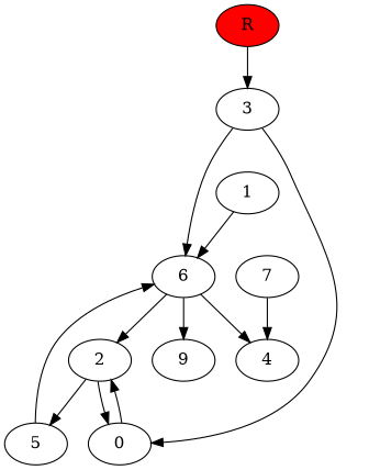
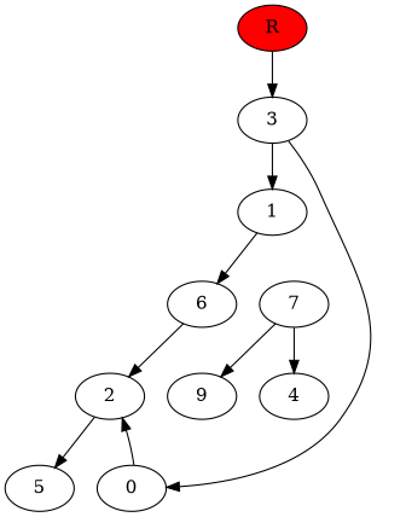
  digraph {
    1
    6
    2
    4
    9
    n6 [label=0]
    5
    3
    7
    R [fillcolor="#ff0000" style=filled]
    1 -> 6
    6 -> 2
-   6 -> 4
-   6 -> 9
-   2 -> n6
+   7 -> 9
    2 -> 5
    n6 -> 2
-   5 -> 6
-   3 -> 6
+   3 -> 1
    3 -> n6
    7 -> 4
    R -> 3
  }
